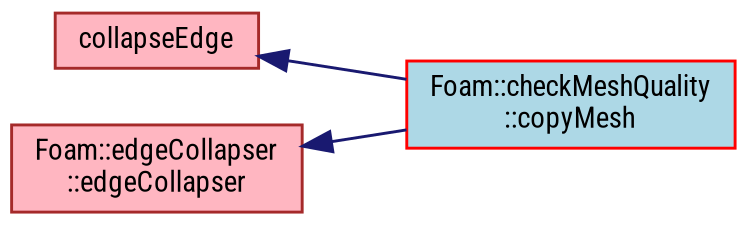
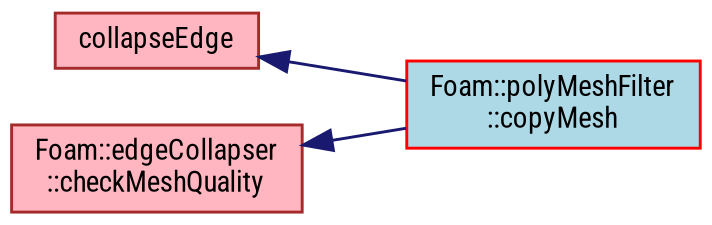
  digraph {
    fontname="Roboto Condensed"
    rankdir=LR
    node [color=brown fillcolor=lightpink fontname="Roboto Condensed" fontsize=10 shape=record style=filled]
    edge [color=midnightblue dir=back fontname="Roboto Condensed" fontsize=10 labelfontname=Helvetica labelfontsize=10 style=solid]
    n1 [fontcolor=black height=0.2 label=collapseEdge width=0.4]
-   n2 [color=red fillcolor=lightblue height=0.2 label="Foam::checkMeshQuality\l::copyMesh" width=0.4]
-   n3 [height=0.2 label="Foam::edgeCollapser\l::edgeCollapser" width=0.4]
+   n2 [color=red fillcolor=lightblue height=0.2 label="Foam::polyMeshFilter\l::copyMesh" width=0.4]
+   n3 [height=0.2 label="Foam::edgeCollapser\l::checkMeshQuality" width=0.4]
    n1 -> n2
    n3 -> n2
  }
